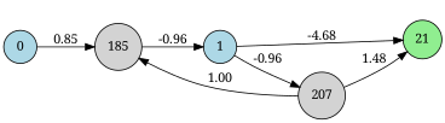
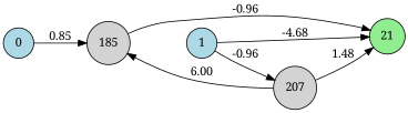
  digraph {
    fontname="Noto Serif"
    rankdir=LR
    node [fillcolor=lightblue fontname="Noto Serif" shape=circle style=filled]
    edge [fontname="Noto Serif"]
    n1 [label=0]
    n2 [fillcolor=lightgray label=185]
    n3 [fillcolor=lightgreen label=21]
    n4 [label=1]
    n5 [fillcolor=lightgray label=207]
    n1 -> n2 [label=0.85]
-   n2 -> n4 [label=-0.96]
+   n2 -> n3 [label=-0.96]
    n4 -> n3 [label=-4.68]
    n4 -> n5 [label=-0.96]
-   n5 -> n2 [label=1.00]
+   n5 -> n2 [label=6.00]
    n5 -> n3 [label=1.48]
  }
